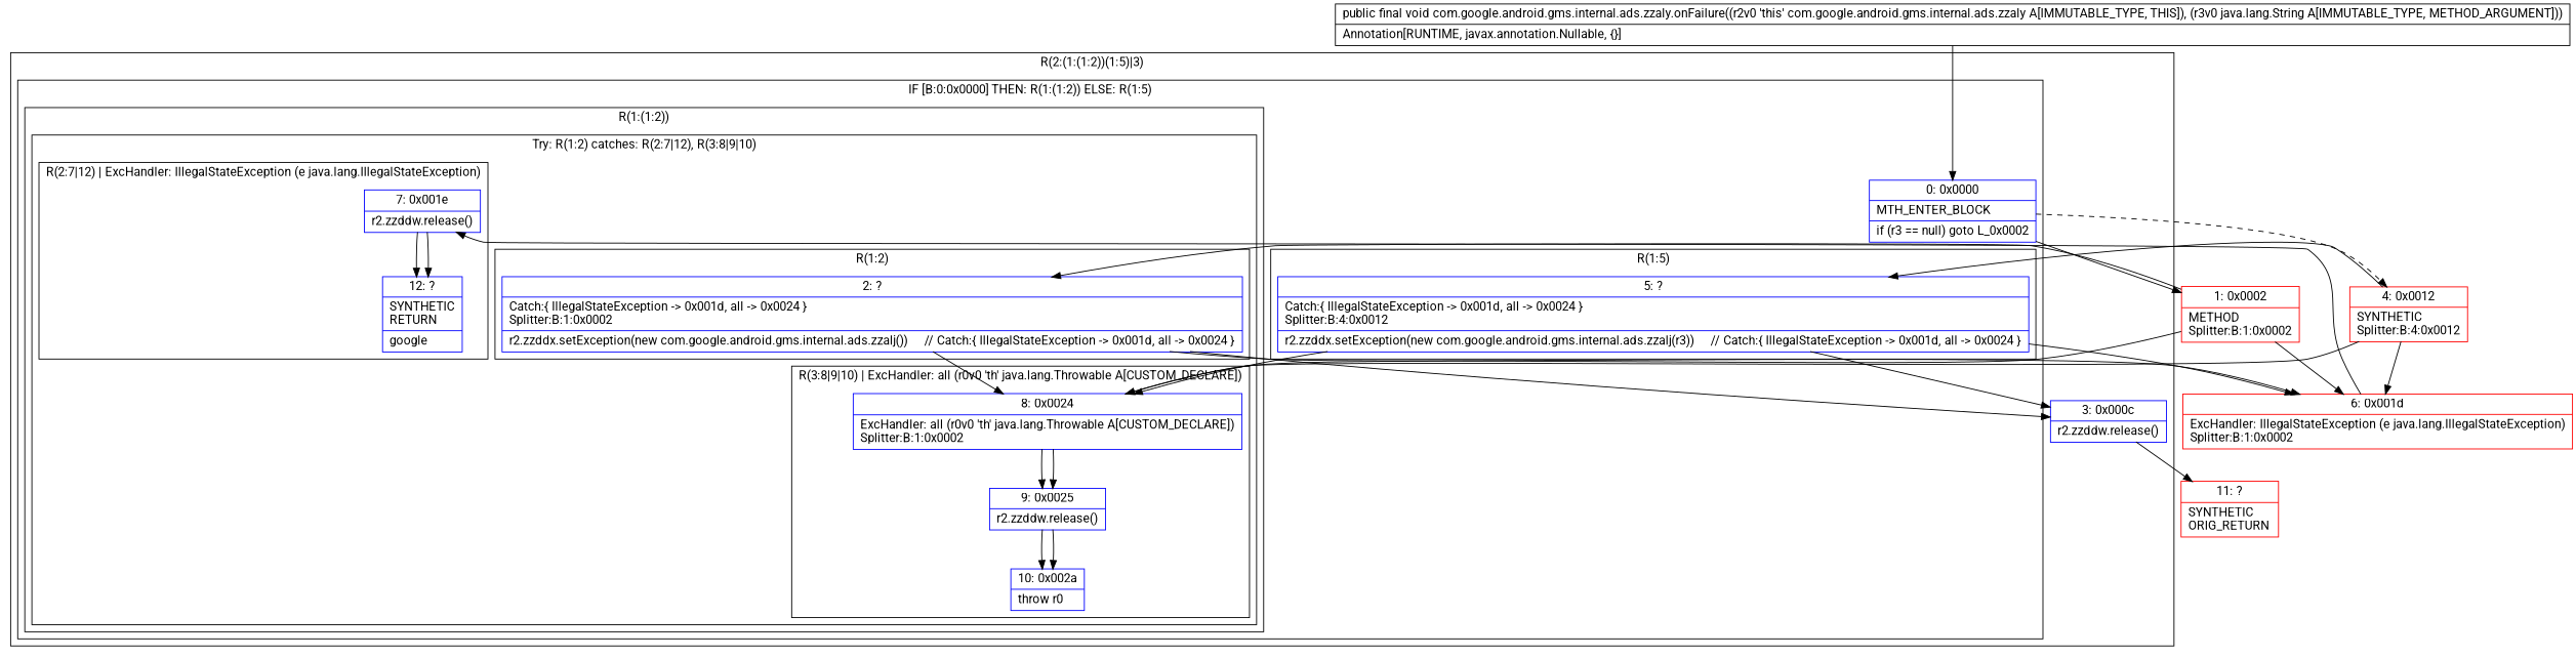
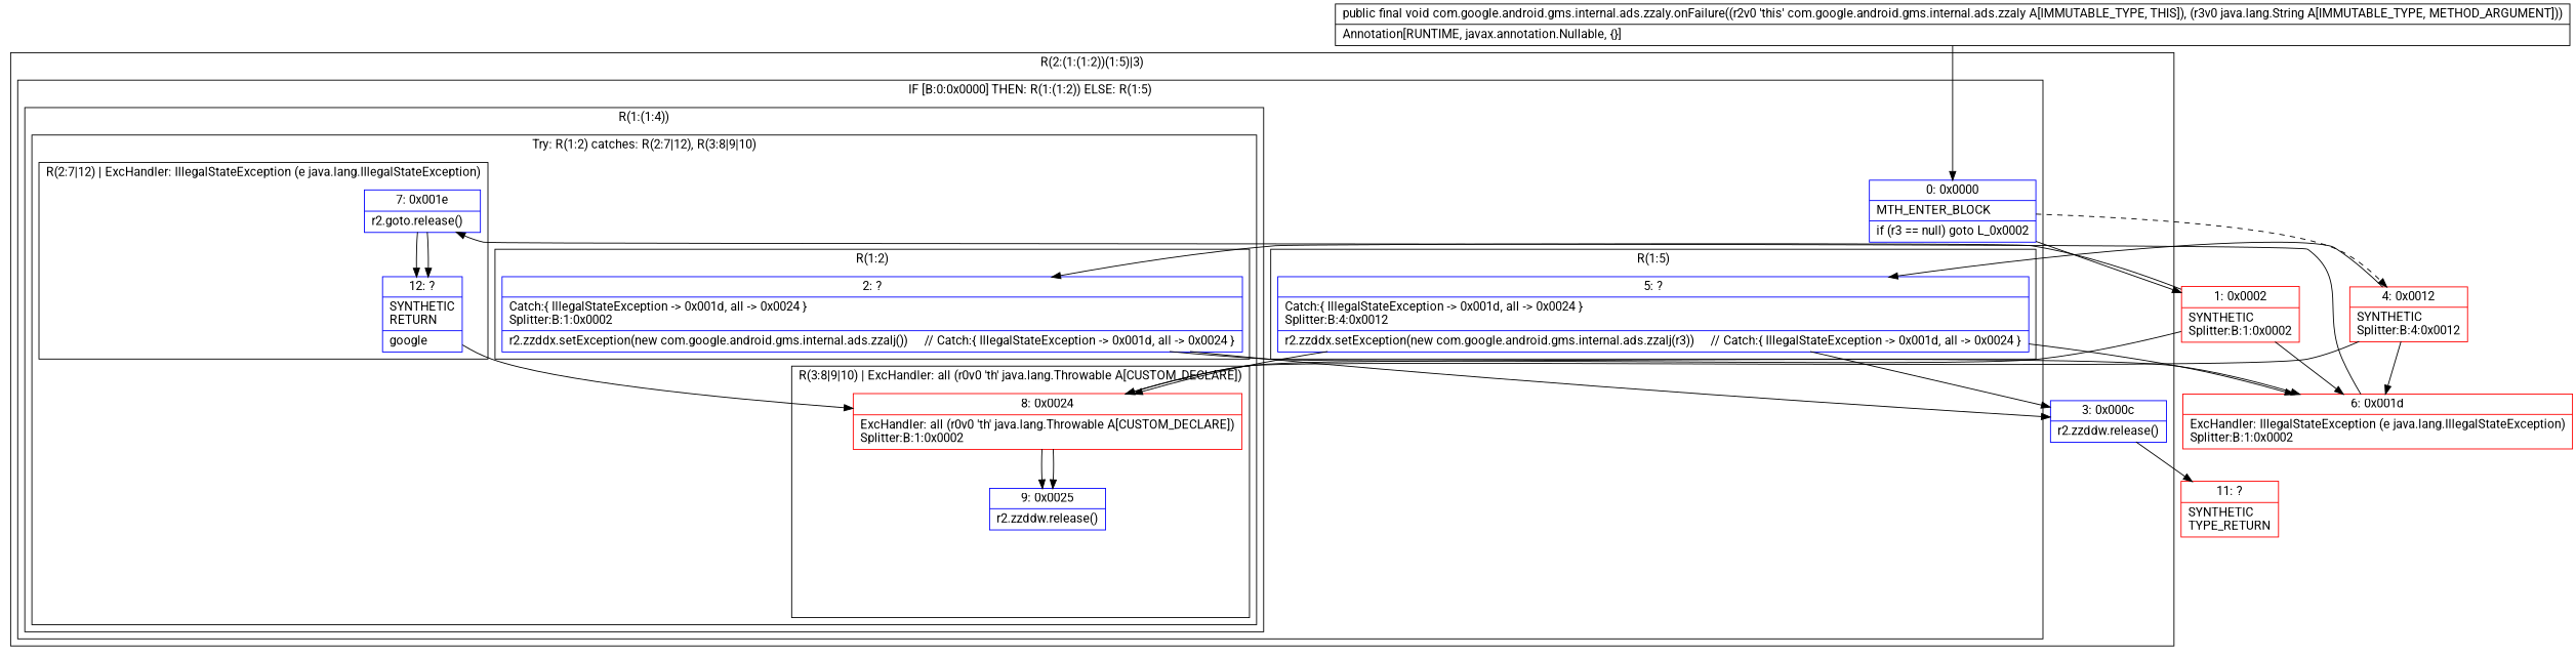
  digraph {
    fontname=Roboto
    node [color=blue fontname=Roboto shape=record]
    edge [fontname=Roboto]
    n1 [label="{2\:\ ?|Catch:\{ IllegalStateException \-\> 0x001d, all \-\> 0x0024 \}\lSplitter:B:1:0x0002\l|r2.zzddx.setException(new com.google.android.gms.internal.ads.zzalj())     \/\/ Catch:\{ IllegalStateException \-\> 0x001d, all \-\> 0x0024 \}\l}"]
-   n2 [label="{7\:\ 0x001e|r2.zzddw.release()\l}"]
+   n2 [label="{7\:\ 0x001e|r2.goto.release()\l}"]
    n3 [label="{12\:\ ?|SYNTHETIC\lRETURN\l|google\l}"]
-   n4 [label="{8\:\ 0x0024|ExcHandler: all (r0v0 'th' java.lang.Throwable A[CUSTOM_DECLARE])\lSplitter:B:1:0x0002\l}"]
+   n4 [color=red label="{8\:\ 0x0024|ExcHandler: all (r0v0 'th' java.lang.Throwable A[CUSTOM_DECLARE])\lSplitter:B:1:0x0002\l}"]
    n5 [label="{9\:\ 0x0025|r2.zzddw.release()\l}"]
-   n6 [label="{10\:\ 0x002a|throw r0\l}"]
    n7 [label="{5\:\ ?|Catch:\{ IllegalStateException \-\> 0x001d, all \-\> 0x0024 \}\lSplitter:B:4:0x0012\l|r2.zzddx.setException(new com.google.android.gms.internal.ads.zzalj(r3))     \/\/ Catch:\{ IllegalStateException \-\> 0x001d, all \-\> 0x0024 \}\l}"]
    n8 [label="{0\:\ 0x0000|MTH_ENTER_BLOCK\l|if (r3 == null) goto L_0x0002\l}"]
    n9 [label="{3\:\ 0x000c|r2.zzddw.release()\l}"]
    n10 [color=red label="{6\:\ 0x001d|ExcHandler: IllegalStateException (e java.lang.IllegalStateException)\lSplitter:B:1:0x0002\l}"]
-   n11 [color=red label="{1\:\ 0x0002|METHOD\lSplitter:B:1:0x0002\l}"]
+   n11 [color=red label="{1\:\ 0x0002|SYNTHETIC\lSplitter:B:1:0x0002\l}"]
    n12 [color=red label="{4\:\ 0x0012|SYNTHETIC\lSplitter:B:4:0x0012\l}"]
-   n13 [color=red label="{11\:\ ?|SYNTHETIC\lORIG_RETURN\l}"]
+   n13 [color=red label="{11\:\ ?|SYNTHETIC\lTYPE_RETURN\l}"]
    n14 [label="{public final void com.google.android.gms.internal.ads.zzaly.onFailure((r2v0 'this' com.google.android.gms.internal.ads.zzaly A[IMMUTABLE_TYPE, THIS]), (r3v0 java.lang.String A[IMMUTABLE_TYPE, METHOD_ARGUMENT]))  | Annotation[RUNTIME, javax.annotation.Nullable, \{\}]\l}" color=""]
    subgraph cluster_1 {
      label="R(2:(1:(1:2))(1:5)|3)"
      n9
      subgraph cluster_2 {
        label="IF [B:0:0x0000] THEN: R(1:(1:2)) ELSE: R(1:5)"
        n8
        subgraph cluster_3 {
-         label="R(1:(1:2))"
+         label="R(1:(1:4))"
          subgraph cluster_4 {
            label="Try: R(1:2) catches: R(2:7|12), R(3:8|9|10)"
            subgraph cluster_5 {
              label="R(1:2)"
              n1
            }
            subgraph cluster_6 {
              label="R(2:7|12) | ExcHandler: IllegalStateException (e java.lang.IllegalStateException)\l"
              n2
              n3
            }
            subgraph cluster_7 {
              label="R(3:8|9|10) | ExcHandler: all (r0v0 'th' java.lang.Throwable A[CUSTOM_DECLARE])\l"
              n4
              n5
-             n6
            }
          }
        }
        subgraph cluster_8 {
          label="R(1:5)"
          n7
        }
      }
    }
    subgraph cluster_9 {
      label="R(2:7|12) | ExcHandler: IllegalStateException (e java.lang.IllegalStateException)\l"
    }
    subgraph cluster_10 {
      label="R(3:8|9|10) | ExcHandler: all (r0v0 'th' java.lang.Throwable A[CUSTOM_DECLARE])\l"
    }
-   n1 -> n4
+   n3 -> n4
    n1 -> n9
    n1 -> n10
    n2 -> n3
    n2 -> n3
    n4 -> n5
    n4 -> n5
-   n5 -> n6
-   n5 -> n6
    n7 -> n4
    n7 -> n9
    n7 -> n10
    n8 -> n11
    n8 -> n12 [style=dashed]
    n9 -> n13
    n10 -> n2
    n11 -> n1
    n11 -> n4
    n11 -> n10
    n12 -> n4
    n12 -> n7
    n12 -> n10
    n14 -> n8
  }
